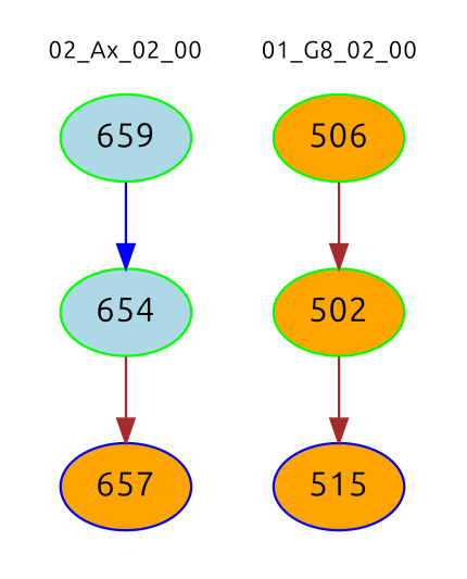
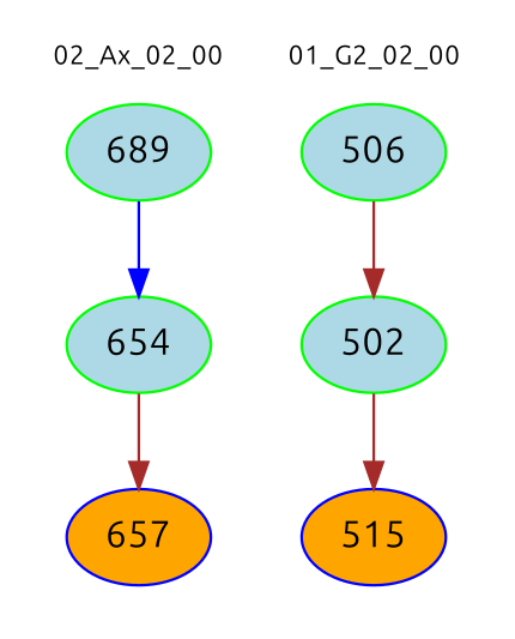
  digraph {
    fontname=Ubuntu
    node [color=green fillcolor=lightblue fontname=Ubuntu style=filled]
    edge [color=brown fontname=Ubuntu]
-   n1 [label=659]
+   n1 [label=689]
    n2 [label=654]
    n3 [color=blue fillcolor=orange label=657]
-   n4 [fillcolor=orange label=506]
-   n5 [fillcolor=orange label=502]
+   n4 [label=506]
+   n5 [label=502]
    n6 [color=blue fillcolor=orange label=515]
    subgraph cluster_1 {
      color=white
      fontsize=10
      label="02_Ax_02_00"
      n1
      n2
      n3
    }
    subgraph cluster_2 {
      color=white
      fontsize=10
-     label="01_G8_02_00"
+     label="01_G2_02_00"
      n4
      n5
      n6
    }
    n1 -> n2 [color=blue]
    n2 -> n3
    n4 -> n5
    n5 -> n6
  }
